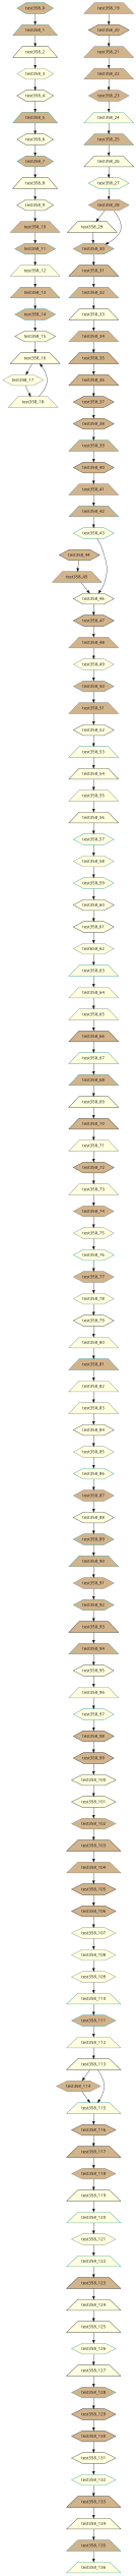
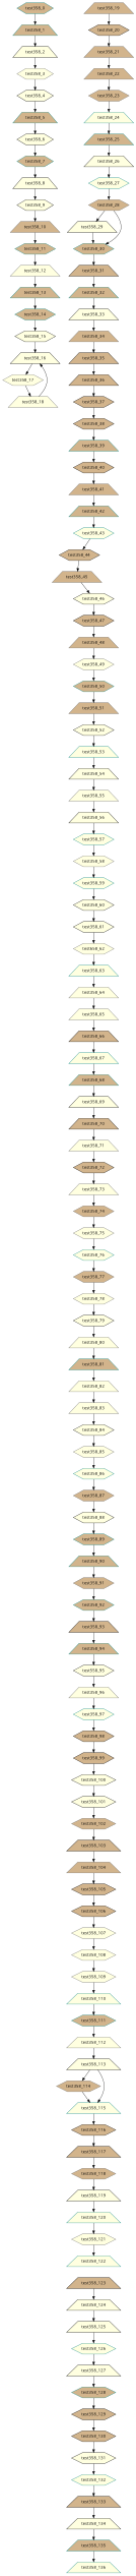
  digraph {
    fontname="Open Sans"
    node [color=black fillcolor=lightyellow fontname="Open Sans" shape=hexagon style=filled]
    edge [fontname="Open Sans"]
    test358_0 [color=teal fillcolor=tan]
    test358_1 [color=teal fillcolor=tan shape=trapezium]
    test358_2 [shape=trapezium]
    test358_3 [color=gray40]
    test358_4
    test358_5 [color=teal fillcolor=tan shape=trapezium]
    test358_6
    test358_7 [color=teal fillcolor=tan]
    test358_8 [shape=trapezium]
    test358_9
    test358_10 [color=gray40 fillcolor=tan shape=trapezium]
    test358_11 [color=teal fillcolor=tan]
    test358_12 [color=gray40 shape=trapezium]
    test358_13 [color=teal fillcolor=tan shape=trapezium]
    test358_14 [color=teal fillcolor=tan]
    test358_15
    test358_16 [shape=trapezium]
    test358_17 [color=gray40]
    test358_18 [color=gray40 shape=trapezium]
    test358_19 [color=gray40 fillcolor=tan shape=trapezium]
    test358_20 [fillcolor=tan]
    test358_21 [color=gray40 fillcolor=tan shape=trapezium]
    test358_22 [color=gray40 fillcolor=tan shape=trapezium]
    test358_23 [color=gray40 fillcolor=tan]
    test358_24 [color=teal shape=trapezium]
    test358_25 [color=teal fillcolor=tan shape=trapezium]
    test358_26 [shape=trapezium]
    test358_27 [color=teal]
    test358_28 [color=gray40 fillcolor=tan]
    test358_29 [shape=trapezium]
    test358_30 [color=teal fillcolor=tan]
    test358_31 [fillcolor=tan shape=trapezium]
    test358_32 [color=teal fillcolor=tan shape=trapezium]
    test358_33 [shape=trapezium]
    test358_34 [color=gray40 fillcolor=tan shape=trapezium]
    test358_35 [fillcolor=tan shape=trapezium]
    test358_36 [fillcolor=tan shape=trapezium]
    test358_37 [fillcolor=tan]
    test358_38 [fillcolor=tan]
    test358_39 [color=teal fillcolor=tan shape=trapezium]
    test358_40 [fillcolor=tan]
    test358_41 [color=gray40 fillcolor=tan shape=trapezium]
    test358_42 [color=teal fillcolor=tan shape=trapezium]
    test358_43 [color=teal]
    test358_44 [fillcolor=tan]
    test358_45 [color=gray40 fillcolor=tan shape=trapezium]
    test358_46
    test358_47 [fillcolor=tan]
    test358_48 [color=gray40 fillcolor=tan shape=trapezium]
    test358_49 [color=gray40]
    test358_50 [color=teal fillcolor=tan]
    test358_51 [color=gray40 fillcolor=tan shape=trapezium]
    test358_52
    test358_53 [color=teal shape=trapezium]
    test358_54 [shape=trapezium]
    test358_55 [color=gray40 shape=trapezium]
    test358_56 [shape=trapezium]
    test358_57 [color=teal]
    test358_58 [color=gray40]
    test358_59 [color=teal]
    test358_60
    test358_61
    n63 [color=gray40 label=test658_62]
    test358_63 [color=teal shape=trapezium]
    test358_64 [color=gray40 shape=trapezium]
    test358_65 [color=gray40 shape=trapezium]
    test358_66 [fillcolor=tan shape=trapezium]
    test358_67 [color=teal shape=trapezium]
    test358_68 [color=teal fillcolor=tan shape=trapezium]
    test358_69 [shape=trapezium]
    test358_70 [fillcolor=tan shape=trapezium]
    test358_71 [color=gray40 shape=trapezium]
    test358_72 [fillcolor=tan]
    test358_73 [color=gray40 shape=trapezium]
    test358_74 [color=gray40 fillcolor=tan]
    test358_75 [color=gray40]
    test358_76 [color=teal]
    test358_77 [color=gray40 fillcolor=tan]
    test358_78 [color=gray40]
    test358_79
    test358_80 [color=gray40 shape=trapezium]
    test358_81 [color=teal fillcolor=tan shape=trapezium]
    test358_82 [color=gray40 shape=trapezium]
    test358_83 [color=gray40 shape=trapezium]
    test358_84
    test358_85 [color=gray40]
    test358_86 [color=teal]
    test358_87 [color=gray40 fillcolor=tan]
    test358_88
    test358_89 [color=teal fillcolor=tan]
    test358_90 [color=teal fillcolor=tan shape=trapezium]
    test358_91 [color=gray40 fillcolor=tan]
    test358_92 [color=teal fillcolor=tan]
    test358_93 [fillcolor=tan shape=trapezium]
    test358_94 [color=teal fillcolor=tan shape=trapezium]
    n96 [label=test558_95]
    test358_96 [color=gray40 shape=trapezium]
    test358_97 [color=teal]
    test358_98 [fillcolor=tan]
    test358_99 [fillcolor=tan]
    test358_100
    test358_101
    test358_102 [color=gray40 fillcolor=tan]
    test358_103 [fillcolor=tan shape=trapezium]
    test358_104 [color=gray40 fillcolor=tan shape=trapezium]
    test358_105 [fillcolor=tan]
    test358_106 [fillcolor=tan]
    test358_107 [color=gray40]
    test358_108 [color=gray40]
    test358_109 [color=gray40]
    test358_110 [color=teal shape=trapezium]
    test358_111 [color=teal fillcolor=tan]
    test358_112 [color=gray40 shape=trapezium]
    test358_113 [shape=trapezium]
    test358_114 [color=gray40 fillcolor=tan]
    test358_115 [color=teal shape=trapezium]
    test358_116 [fillcolor=tan]
    test358_117 [fillcolor=tan shape=trapezium]
    test358_118 [color=gray40 fillcolor=tan]
    test358_119 [shape=trapezium]
    test358_120 [color=teal shape=trapezium]
    test358_121 [color=gray40]
    test358_122 [color=teal shape=trapezium]
    test358_123 [fillcolor=tan shape=trapezium]
    test358_124 [shape=trapezium]
    test358_125 [shape=trapezium]
    test358_126 [color=teal]
    test358_127 [shape=trapezium]
    test358_128 [color=teal fillcolor=tan]
    test358_129 [fillcolor=tan]
    test358_130 [fillcolor=tan]
    test358_131
    test358_132 [color=teal]
    test358_133 [fillcolor=tan shape=trapezium]
    test358_134 [shape=trapezium]
    test358_135 [color=teal fillcolor=tan shape=trapezium]
    test358_136 [color=teal shape=trapezium]
    test358_0 -> test358_1
    test358_1 -> test358_2
    test358_2 -> test358_3
    test358_3 -> test358_4
    test358_4 -> test358_5
    test358_5 -> test358_6
    test358_6 -> test358_7
    test358_7 -> test358_8
    test358_8 -> test358_9
    test358_9 -> test358_10
    test358_10 -> test358_11
    test358_11 -> test358_12
    test358_12 -> test358_13
    test358_13 -> test358_14
    test358_14 -> test358_15
    test358_15 -> test358_16
    test358_16 -> test358_17
    test358_17 -> test358_18
    test358_18 -> test358_16
    test358_19 -> test358_20
    test358_20 -> test358_21
    test358_21 -> test358_22
    test358_22 -> test358_23
    test358_23 -> test358_24
    test358_24 -> test358_25
    test358_25 -> test358_26
    test358_26 -> test358_27
    test358_27 -> test358_28
    test358_28 -> test358_29
    test358_28 -> test358_30
    test358_29 -> test358_30
    test358_30 -> test358_31
    test358_31 -> test358_32
    test358_32 -> test358_33
    test358_33 -> test358_34
    test358_34 -> test358_35
    test358_35 -> test358_36
    test358_36 -> test358_37
    test358_37 -> test358_38
    test358_38 -> test358_39
    test358_39 -> test358_40
    test358_40 -> test358_41
    test358_41 -> test358_42
    test358_42 -> test358_43
-   test358_43 -> test358_46
+   test358_43 -> test358_44
    test358_44 -> test358_45
    test358_45 -> test358_46
    test358_46 -> test358_47
    test358_47 -> test358_48
    test358_48 -> test358_49
    test358_49 -> test358_50
    test358_50 -> test358_51
    test358_51 -> test358_52
    test358_52 -> test358_53
    test358_53 -> test358_54
    test358_54 -> test358_55
    test358_55 -> test358_56
    test358_56 -> test358_57
    test358_57 -> test358_58
    test358_58 -> test358_59
    test358_59 -> test358_60
    test358_60 -> test358_61
    test358_61 -> n63
    n63 -> test358_63
    test358_63 -> test358_64
    test358_64 -> test358_65
    test358_65 -> test358_66
    test358_66 -> test358_67
    test358_67 -> test358_68
    test358_68 -> test358_69
    test358_69 -> test358_70
    test358_70 -> test358_71
    test358_71 -> test358_72
    test358_72 -> test358_73
    test358_73 -> test358_74
    test358_74 -> test358_75
    test358_75 -> test358_76
    test358_76 -> test358_77
    test358_77 -> test358_78
    test358_78 -> test358_79
    test358_79 -> test358_80
    test358_80 -> test358_81
    test358_81 -> test358_82
    test358_82 -> test358_83
    test358_83 -> test358_84
    test358_84 -> test358_85
    test358_85 -> test358_86
    test358_86 -> test358_87
    test358_87 -> test358_88
    test358_88 -> test358_89
    test358_89 -> test358_90
    test358_90 -> test358_91
    test358_91 -> test358_92
    test358_92 -> test358_93
    test358_93 -> test358_94
    test358_94 -> n96
    n96 -> test358_96
    test358_96 -> test358_97
    test358_97 -> test358_98
    test358_98 -> test358_99
    test358_99 -> test358_100
    test358_100 -> test358_101
    test358_101 -> test358_102
    test358_102 -> test358_103
    test358_103 -> test358_104
    test358_104 -> test358_105
    test358_105 -> test358_106
    test358_106 -> test358_107
    test358_107 -> test358_108
    test358_108 -> test358_109
    test358_109 -> test358_110
    test358_110 -> test358_111
    test358_111 -> test358_112
    test358_112 -> test358_113
    test358_113 -> test358_114
    test358_113 -> test358_115
    test358_114 -> test358_115
    test358_115 -> test358_116
    test358_116 -> test358_117
    test358_117 -> test358_118
    test358_118 -> test358_119
    test358_119 -> test358_120
    test358_120 -> test358_121
    test358_121 -> test358_122
-   test358_122 -> test358_123
    test358_123 -> test358_124
    test358_124 -> test358_125
    test358_125 -> test358_126
    test358_126 -> test358_127
    test358_127 -> test358_128
    test358_128 -> test358_129
    test358_129 -> test358_130
    test358_130 -> test358_131
    test358_131 -> test358_132
    test358_132 -> test358_133
    test358_133 -> test358_134
    test358_134 -> test358_135
    test358_135 -> test358_136
  }
